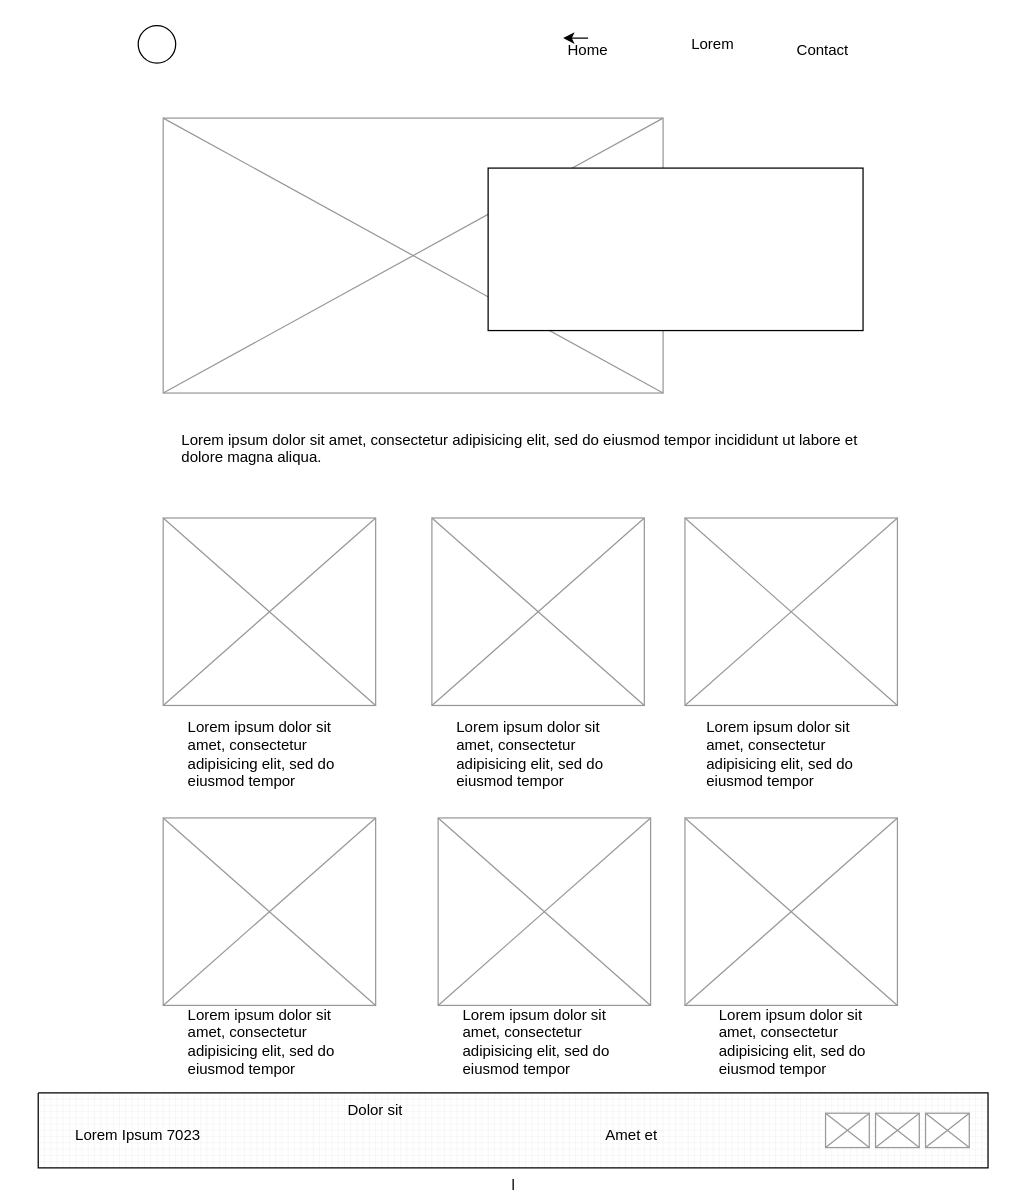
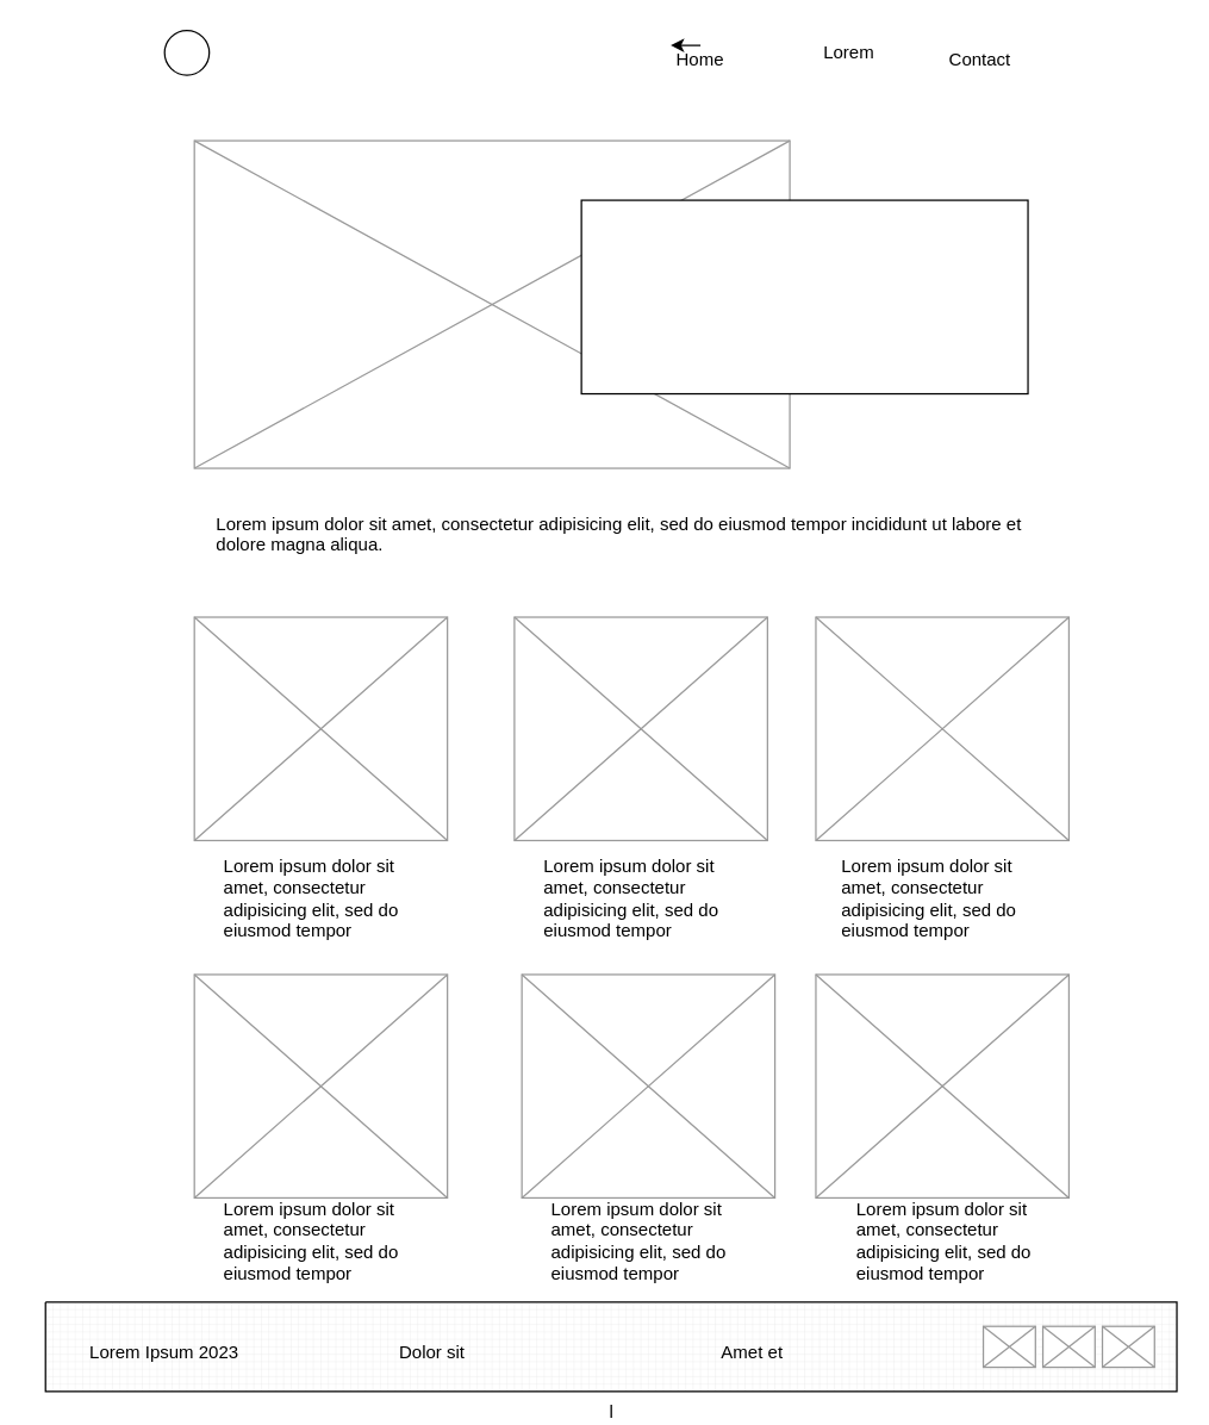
  <mxCell id="0" />
  <mxCell id="1" parent="0" />
  <mxCell id="2" value="" style="verticalLabelPosition=bottom;shadow=0;dashed=0;align=center;html=1;verticalAlign=top;strokeWidth=1;shape=mxgraph.mockup.graphics.simpleIcon;strokeColor=#999999;" parent="1" vertex="1"><mxGeometry x="130" y="94" width="400" height="220" as="geometry" /></mxCell>
  <mxCell id="3" value="" style="verticalLabelPosition=bottom;shadow=0;dashed=0;align=center;html=1;verticalAlign=top;strokeWidth=1;shape=mxgraph.mockup.graphics.simpleIcon;strokeColor=#999999;" parent="1" vertex="1"><mxGeometry x="727" y="894" width="28" height="20" as="geometry" /></mxCell>
  <mxCell id="4" value="l" style="verticalLabelPosition=bottom;verticalAlign=top;html=1;shape=mxgraph.basic.patternFillRect;fillStyle=grid;step=5;fillStrokeWidth=0.2;fillStrokeColor=#dddddd;" parent="1" vertex="1"><mxGeometry x="30" y="874" width="760" height="60" as="geometry" /></mxCell>
  <mxCell id="5" value="" style="verticalLabelPosition=bottom;shadow=0;dashed=0;align=center;html=1;verticalAlign=top;strokeWidth=1;shape=mxgraph.mockup.graphics.simpleIcon;strokeColor=#999999;" parent="1" vertex="1"><mxGeometry x="740" y="890.25" width="35" height="27.5" as="geometry" /></mxCell>
  <mxCell id="6" value="" style="verticalLabelPosition=bottom;shadow=0;dashed=0;align=center;html=1;verticalAlign=top;strokeWidth=1;shape=mxgraph.mockup.graphics.simpleIcon;strokeColor=#999999;" parent="1" vertex="1"><mxGeometry x="660" y="890.25" width="35" height="27.5" as="geometry" /></mxCell>
  <mxCell id="7" value="" style="verticalLabelPosition=bottom;shadow=0;dashed=0;align=center;html=1;verticalAlign=top;strokeWidth=1;shape=mxgraph.mockup.graphics.simpleIcon;strokeColor=#999999;" parent="1" vertex="1"><mxGeometry x="700" y="890.25" width="35" height="27.5" as="geometry" /></mxCell>
  <mxCell id="8" value="Home" style="text;html=1;strokeColor=none;fillColor=none;align=center;verticalAlign=middle;whiteSpace=wrap;overflow=hidden;" parent="1" vertex="1"><mxGeometry x="430" y="30" width="80" height="20" as="geometry" /></mxCell>
  <mxCell id="9" value="Contact" style="text;html=1;strokeColor=none;fillColor=none;align=center;verticalAlign=middle;whiteSpace=wrap;overflow=hidden;" parent="1" vertex="1"><mxGeometry x="617.5" y="30" width="80" height="20" as="geometry" /></mxCell>
  <mxCell id="10" value="Lorem" style="text;html=1;strokeColor=none;fillColor=none;align=center;verticalAlign=middle;whiteSpace=wrap;overflow=hidden;" parent="1" vertex="1"><mxGeometry x="530" y="25" width="80" height="20" as="geometry" /></mxCell>
- <mxCell id="11" value="Lorem Ipsum 7023" style="text;html=1;strokeColor=none;fillColor=none;align=center;verticalAlign=middle;whiteSpace=wrap;overflow=hidden;" parent="1" vertex="1"><mxGeometry x="20" y="897.75" width="180" height="20" as="geometry" /></mxCell>
- <mxCell id="12" value="Dolor sit" style="text;html=1;strokeColor=none;fillColor=none;align=center;verticalAlign=middle;whiteSpace=wrap;overflow=hidden;" parent="1" vertex="1"><mxGeometry x="210" y="877.75" width="180" height="20" as="geometry" /></mxCell>
+ <mxCell id="11" value="Lorem Ipsum 2023" style="text;html=1;strokeColor=none;fillColor=none;align=center;verticalAlign=middle;whiteSpace=wrap;overflow=hidden;" parent="1" vertex="1"><mxGeometry x="20" y="897.75" width="180" height="20" as="geometry" /></mxCell>
+ <mxCell id="12" value="Dolor sit" style="text;html=1;strokeColor=none;fillColor=none;align=center;verticalAlign=middle;whiteSpace=wrap;overflow=hidden;" parent="1" vertex="1"><mxGeometry x="200" y="897.75" width="180" height="20" as="geometry" /></mxCell>
  <mxCell id="13" value="Amet et" style="text;html=1;strokeColor=none;fillColor=none;align=center;verticalAlign=middle;whiteSpace=wrap;overflow=hidden;" parent="1" vertex="1"><mxGeometry x="415" y="897.75" width="180" height="20" as="geometry" /></mxCell>
  <mxCell id="14" value="" style="ellipse;whiteSpace=wrap;html=1;aspect=fixed;" parent="1" vertex="1"><mxGeometry x="110" y="20" width="30" height="30" as="geometry" /></mxCell>
  <mxCell id="15" style="edgeStyle=orthogonalEdgeStyle;rounded=0;orthogonalLoop=1;jettySize=auto;html=1;exitX=0.5;exitY=0;exitDx=0;exitDy=0;entryX=0.25;entryY=0;entryDx=0;entryDy=0;" parent="1" source="8" target="8" edge="1"><mxGeometry relative="1" as="geometry" /></mxCell>
  <mxCell id="16" value="" style="verticalLabelPosition=bottom;shadow=0;dashed=0;align=center;html=1;verticalAlign=top;strokeWidth=1;shape=mxgraph.mockup.graphics.simpleIcon;strokeColor=#999999;" vertex="1" parent="1"><mxGeometry x="130" y="414" width="170" height="150" as="geometry" /></mxCell>
  <mxCell id="17" value="" style="rounded=0;whiteSpace=wrap;html=1;" vertex="1" parent="1"><mxGeometry x="390" y="134" width="300" height="130" as="geometry" /></mxCell>
  <mxCell id="18" value="&lt;h1&gt;&lt;br&gt;&lt;/h1&gt;&lt;p&gt;Lorem ipsum dolor sit amet, consectetur adipisicing elit, sed do eiusmod tempor incididunt ut labore et dolore magna aliqua.&lt;/p&gt;" style="text;html=1;strokeColor=none;fillColor=none;spacing=5;spacingTop=-20;whiteSpace=wrap;overflow=hidden;rounded=0;" vertex="1" parent="1"><mxGeometry x="140" y="294" width="560" height="120" as="geometry" /></mxCell>
  <mxCell id="19" value="" style="verticalLabelPosition=bottom;shadow=0;dashed=0;align=center;html=1;verticalAlign=top;strokeWidth=1;shape=mxgraph.mockup.graphics.simpleIcon;strokeColor=#999999;" vertex="1" parent="1"><mxGeometry x="547.5" y="654" width="170" height="150" as="geometry" /></mxCell>
  <mxCell id="20" value="" style="verticalLabelPosition=bottom;shadow=0;dashed=0;align=center;html=1;verticalAlign=top;strokeWidth=1;shape=mxgraph.mockup.graphics.simpleIcon;strokeColor=#999999;" vertex="1" parent="1"><mxGeometry x="350" y="654" width="170" height="150" as="geometry" /></mxCell>
  <mxCell id="21" value="" style="verticalLabelPosition=bottom;shadow=0;dashed=0;align=center;html=1;verticalAlign=top;strokeWidth=1;shape=mxgraph.mockup.graphics.simpleIcon;strokeColor=#999999;" vertex="1" parent="1"><mxGeometry x="345" y="414" width="170" height="150" as="geometry" /></mxCell>
  <mxCell id="22" value="" style="verticalLabelPosition=bottom;shadow=0;dashed=0;align=center;html=1;verticalAlign=top;strokeWidth=1;shape=mxgraph.mockup.graphics.simpleIcon;strokeColor=#999999;" vertex="1" parent="1"><mxGeometry x="547.5" y="414" width="170" height="150" as="geometry" /></mxCell>
  <mxCell id="23" value="" style="verticalLabelPosition=bottom;shadow=0;dashed=0;align=center;html=1;verticalAlign=top;strokeWidth=1;shape=mxgraph.mockup.graphics.simpleIcon;strokeColor=#999999;" vertex="1" parent="1"><mxGeometry x="130" y="654" width="170" height="150" as="geometry" /></mxCell>
  <mxCell id="24" value="&lt;h1&gt;&lt;br&gt;&lt;/h1&gt;&lt;p&gt;Lorem ipsum dolor sit amet, consectetur adipisicing elit, sed do eiusmod tempor incididunt ut labore et dolore magna aliqua.&lt;/p&gt;" style="text;html=1;strokeColor=none;fillColor=none;spacing=5;spacingTop=-20;whiteSpace=wrap;overflow=hidden;rounded=0;" vertex="1" parent="1"><mxGeometry x="145" y="524" width="140" height="110" as="geometry" /></mxCell>
  <mxCell id="25" value="&lt;h1&gt;&lt;br&gt;&lt;/h1&gt;&lt;p&gt;Lorem ipsum dolor sit amet, consectetur adipisicing elit, sed do eiusmod tempor incididunt ut labore et dolore magna aliqua.&lt;/p&gt;" style="text;html=1;strokeColor=none;fillColor=none;spacing=5;spacingTop=-20;whiteSpace=wrap;overflow=hidden;rounded=0;" vertex="1" parent="1"><mxGeometry x="360" y="524" width="140" height="110" as="geometry" /></mxCell>
  <mxCell id="26" value="&lt;h1&gt;&lt;br&gt;&lt;/h1&gt;&lt;p&gt;Lorem ipsum dolor sit amet, consectetur adipisicing elit, sed do eiusmod tempor incididunt ut labore et dolore magna aliqua.&lt;/p&gt;" style="text;html=1;strokeColor=none;fillColor=none;spacing=5;spacingTop=-20;whiteSpace=wrap;overflow=hidden;rounded=0;" vertex="1" parent="1"><mxGeometry x="560" y="524" width="140" height="110" as="geometry" /></mxCell>
  <mxCell id="27" value="&lt;h1&gt;&lt;br&gt;&lt;/h1&gt;&lt;p&gt;Lorem ipsum dolor sit amet, consectetur adipisicing elit, sed do eiusmod tempor incididunt ut labore et dolore magna aliqua.&lt;/p&gt;" style="text;html=1;strokeColor=none;fillColor=none;spacing=5;spacingTop=-20;whiteSpace=wrap;overflow=hidden;rounded=0;" vertex="1" parent="1"><mxGeometry x="365" y="754" width="140" height="110" as="geometry" /></mxCell>
  <mxCell id="28" value="&lt;h1&gt;&lt;br&gt;&lt;/h1&gt;&lt;p&gt;Lorem ipsum dolor sit amet, consectetur adipisicing elit, sed do eiusmod tempor incididunt ut labore et dolore magna aliqua.&lt;/p&gt;" style="text;html=1;strokeColor=none;fillColor=none;spacing=5;spacingTop=-20;whiteSpace=wrap;overflow=hidden;rounded=0;" vertex="1" parent="1"><mxGeometry x="570" y="754" width="140" height="110" as="geometry" /></mxCell>
  <mxCell id="29" value="&lt;h1&gt;&lt;br&gt;&lt;/h1&gt;&lt;p&gt;Lorem ipsum dolor sit amet, consectetur adipisicing elit, sed do eiusmod tempor incididunt ut labore et dolore magna aliqua.&lt;/p&gt;" style="text;html=1;strokeColor=none;fillColor=none;spacing=5;spacingTop=-20;whiteSpace=wrap;overflow=hidden;rounded=0;" vertex="1" parent="1"><mxGeometry x="145" y="754" width="140" height="110" as="geometry" /></mxCell>
